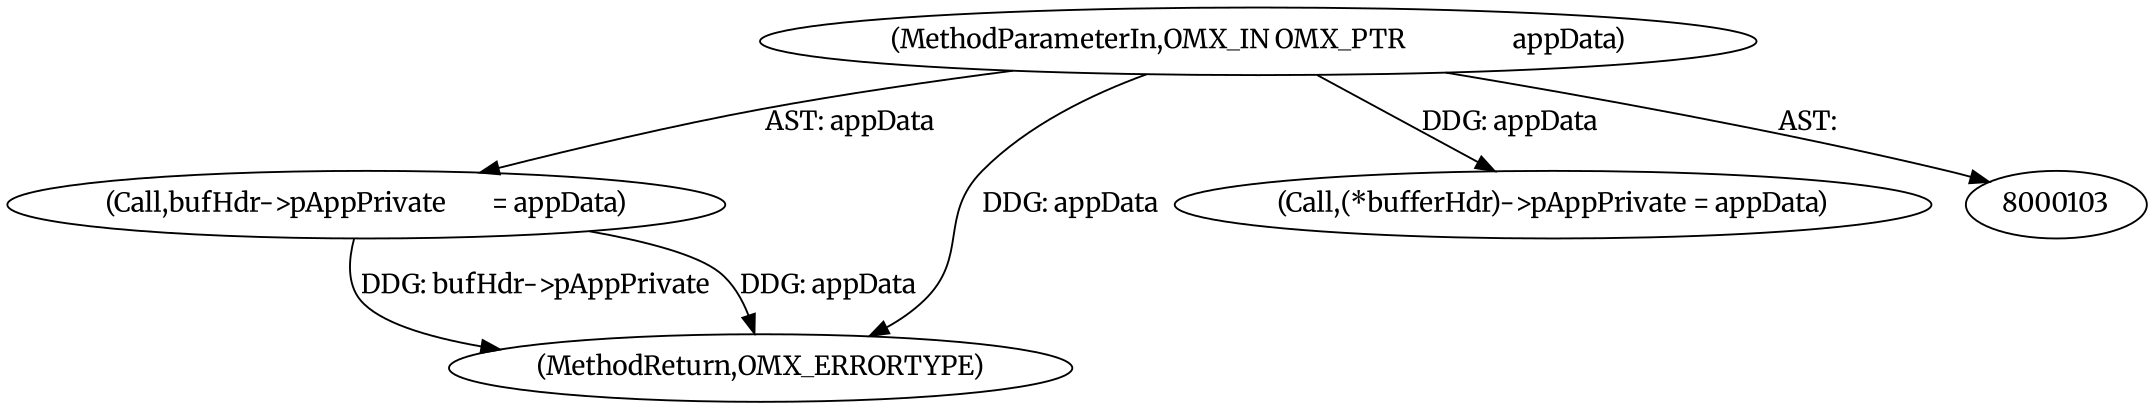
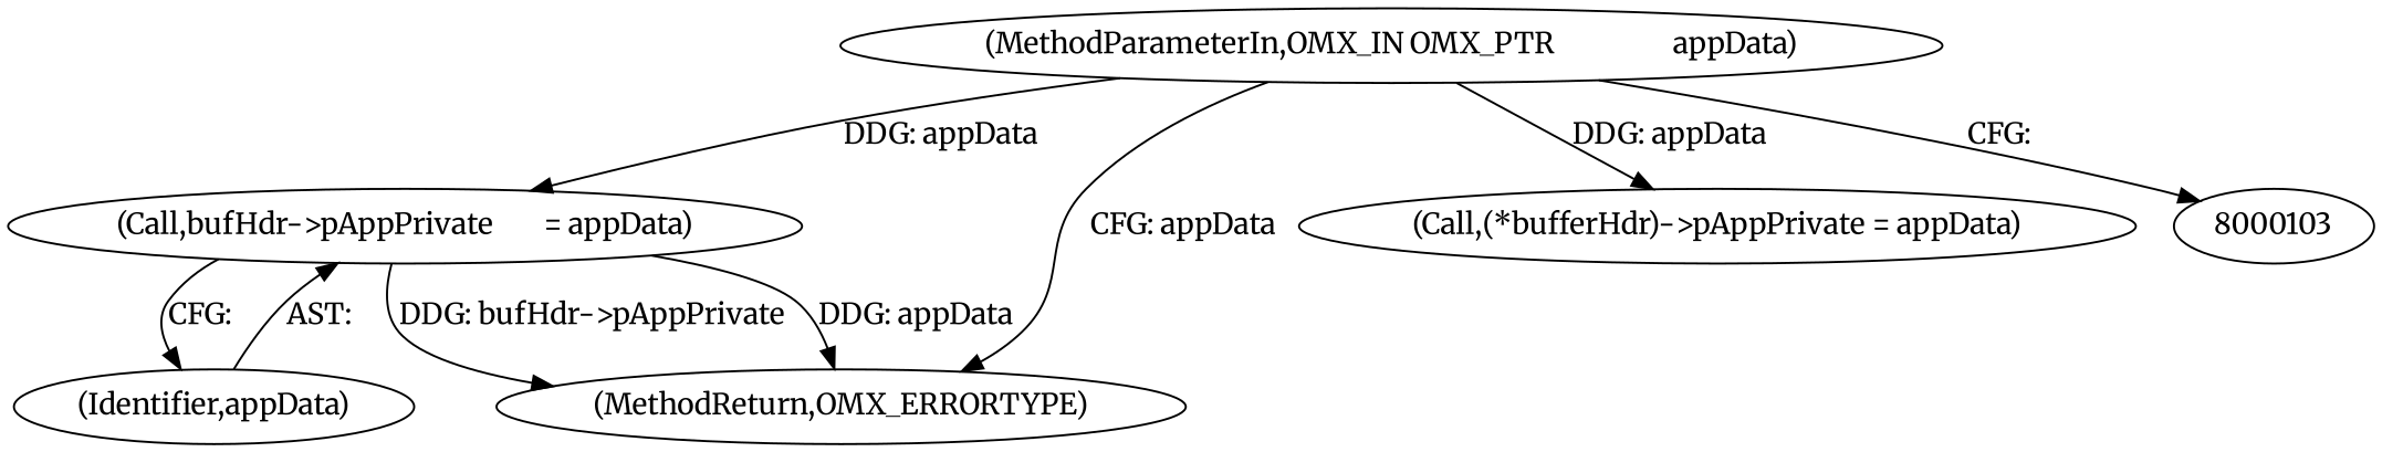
  digraph {
    fontname=Merriweather
    node [fontname=Merriweather]
    edge [fontname=Merriweather]
    n1 [label="(Call,bufHdr->pAppPrivate        = appData)"]
    n2 [label="(MethodReturn,OMX_ERRORTYPE)"]
+   n3 [label="(Identifier,appData)"]
    n4 [label="(MethodParameterIn,OMX_IN OMX_PTR                   appData)"]
    n5 [label="(Call,(*bufferHdr)->pAppPrivate = appData)"]
    n6 [label=8000103]
    n1 -> n2 [label="DDG: appData"]
    n1 -> n2 [label="DDG: bufHdr->pAppPrivate"]
-   n4 -> n1 [label="AST: appData"]
-   n4 -> n2 [label="DDG: appData"]
+   n1 -> n3 [label="CFG: "]
+   n3 -> n1 [label="AST: "]
+   n4 -> n1 [label="DDG: appData"]
+   n4 -> n2 [label="CFG: appData"]
    n4 -> n5 [label="DDG: appData"]
-   n4 -> n6 [label="AST: "]
+   n4 -> n6 [label="CFG: "]
  }
